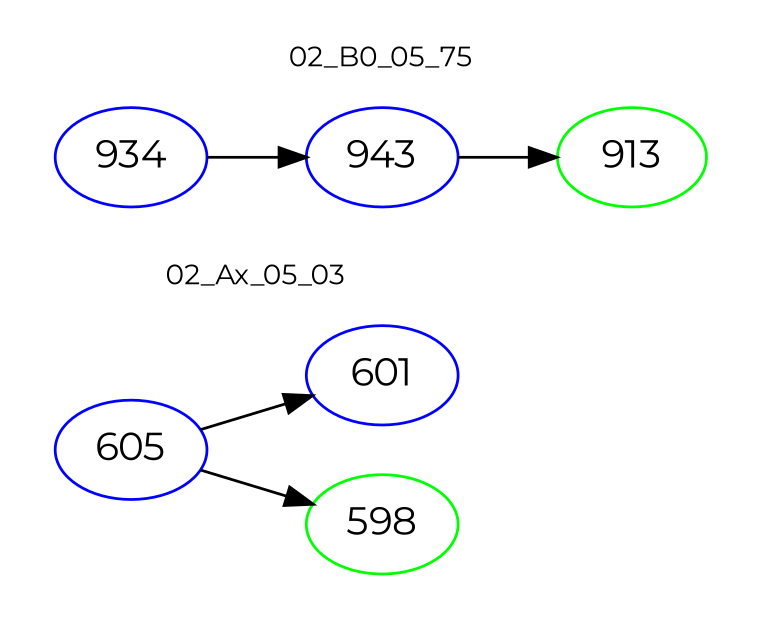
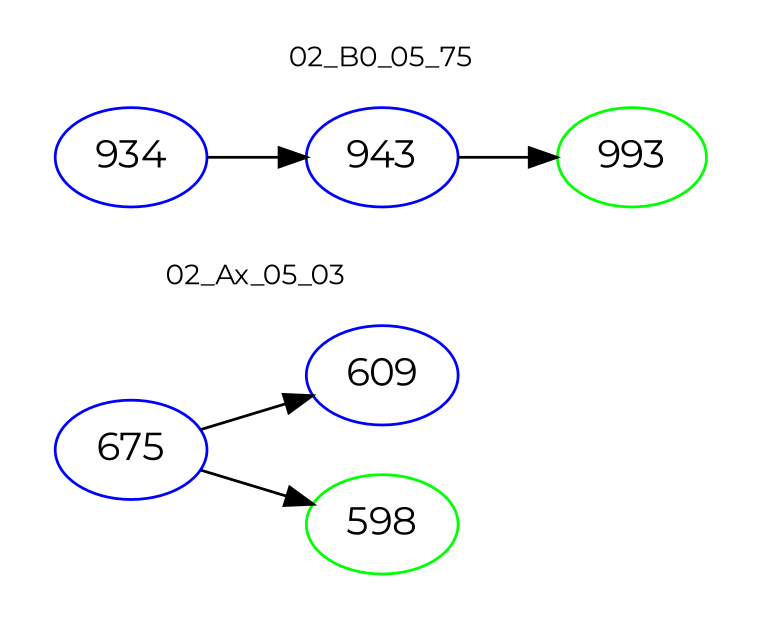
  digraph {
    fontname=Montserrat
    rankdir=LR
    node [color=blue fontname=Montserrat]
    edge [color=black fontname=Montserrat]
-   n1 [label=605]
+   n1 [label=675]
    n2 [color=green label=598]
-   n3 [label=601]
+   n3 [label=609]
    n4 [label=934]
-   n5 [color=green label=913]
+   n5 [color=green label=993]
    n6 [label=943]
    subgraph cluster_1 {
      color=white
      fontsize=10
      label="02_Ax_05_03"
      n1
      n2
      n3
    }
    subgraph cluster_2 {
      color=white
      fontsize=10
      label="02_B0_05_75"
      n4
      n5
      n6
    }
    n1 -> n2
    n1 -> n3
    n4 -> n6
    n6 -> n5
  }
